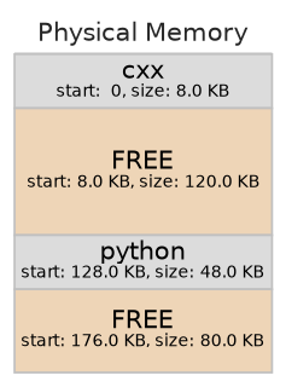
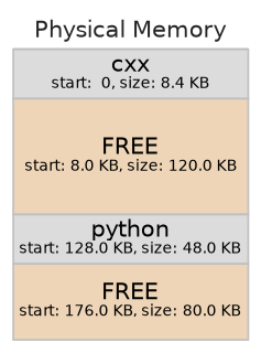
  digraph {
    fontname=x
    rankdir=RL
    ranksep=1.0
-   n1 [fontname=Helvetica fontsize=10 height=0.2 label=<<table border="0.1" cellborder="1" cellspacing="0"><TR><TD sides="b"><font face="helvetica" color="grey15" point-size="12">Physical Memory</font></TD></TR><tr><td align="text" color="grey" bgcolor="gainsboro" height="4.096" width="60" port="cxx"><font point-size="12">cxx</font><br></br><font point-size="8">start:  0, size: 8.0 KB</font></td></tr><tr><td align="text" color="grey" bgcolor="bisque2" height="61.44" width="60" port="FREE"><font point-size="12">FREE</font><br></br><font point-size="8">start: 8.0 KB, size: 120.0 KB</font></td></tr><tr><td align="text" color="grey" bgcolor="gainsboro" height="24.576" width="60" port="python"><font point-size="12">python</font><br></br><font point-size="8">start: 128.0 KB, size: 48.0 KB</font></td></tr><tr><td align="text" color="grey" bgcolor="bisque2" height="40.96" width="60" port="FREE"><font point-size="12">FREE</font><br></br><font point-size="8">start: 176.0 KB, size: 80.0 KB</font></td></tr></table>> margin="0.04 0.04" shape=none width=0.4]
+   n1 [fontname=Helvetica fontsize=10 height=0.2 label=<<table border="0.1" cellborder="1" cellspacing="0"><TR><TD sides="b"><font face="helvetica" color="grey15" point-size="12">Physical Memory</font></TD></TR><tr><td align="text" color="grey" bgcolor="gainsboro" height="4.096" width="60" port="cxx"><font point-size="12">cxx</font><br></br><font point-size="8">start:  0, size: 8.4 KB</font></td></tr><tr><td align="text" color="grey" bgcolor="bisque2" height="61.44" width="60" port="FREE"><font point-size="12">FREE</font><br></br><font point-size="8">start: 8.0 KB, size: 120.0 KB</font></td></tr><tr><td align="text" color="grey" bgcolor="gainsboro" height="24.576" width="60" port="python"><font point-size="12">python</font><br></br><font point-size="8">start: 128.0 KB, size: 48.0 KB</font></td></tr><tr><td align="text" color="grey" bgcolor="bisque2" height="40.96" width="60" port="FREE"><font point-size="12">FREE</font><br></br><font point-size="8">start: 176.0 KB, size: 80.0 KB</font></td></tr></table>> margin="0.04 0.04" shape=none width=0.4]
    subgraph sub_1 {
      rank=sink
      n1
    }
  }
